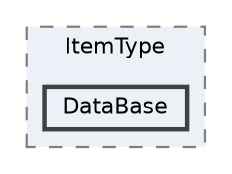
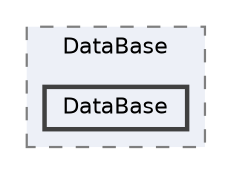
  digraph {
    compound=true
    n1 [color=grey25 fillcolor="#edf0f7" fontname=Helvetica fontsize=10 height=0.2 label=DataBase shape=box style="filled,bold" width=0.4]
    subgraph cluster_1 {
      bgcolor="#edf0f7"
      fontname=Helvetica
      fontsize=10
-     label=ItemType
+     label=DataBase
      pencolor=grey50
      style="filled,dashed"
      n1
    }
  }
